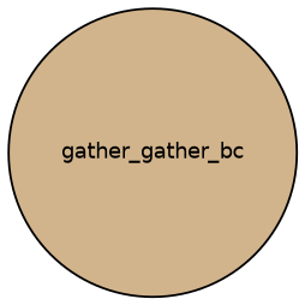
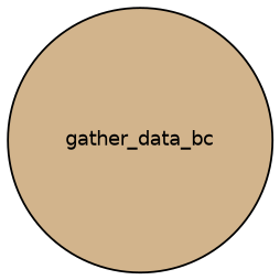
  digraph {
    rankdir=LR
-   n1 [color=black fillcolor=tan fontname=Helvetica fontsize=10 height=0.2 label=gather_gather_bc shape=circle style=filled width=0.4]
+   n1 [color=black fillcolor=tan fontname=Helvetica fontsize=10 height=0.2 label=gather_data_bc shape=circle style=filled width=0.4]
  }
